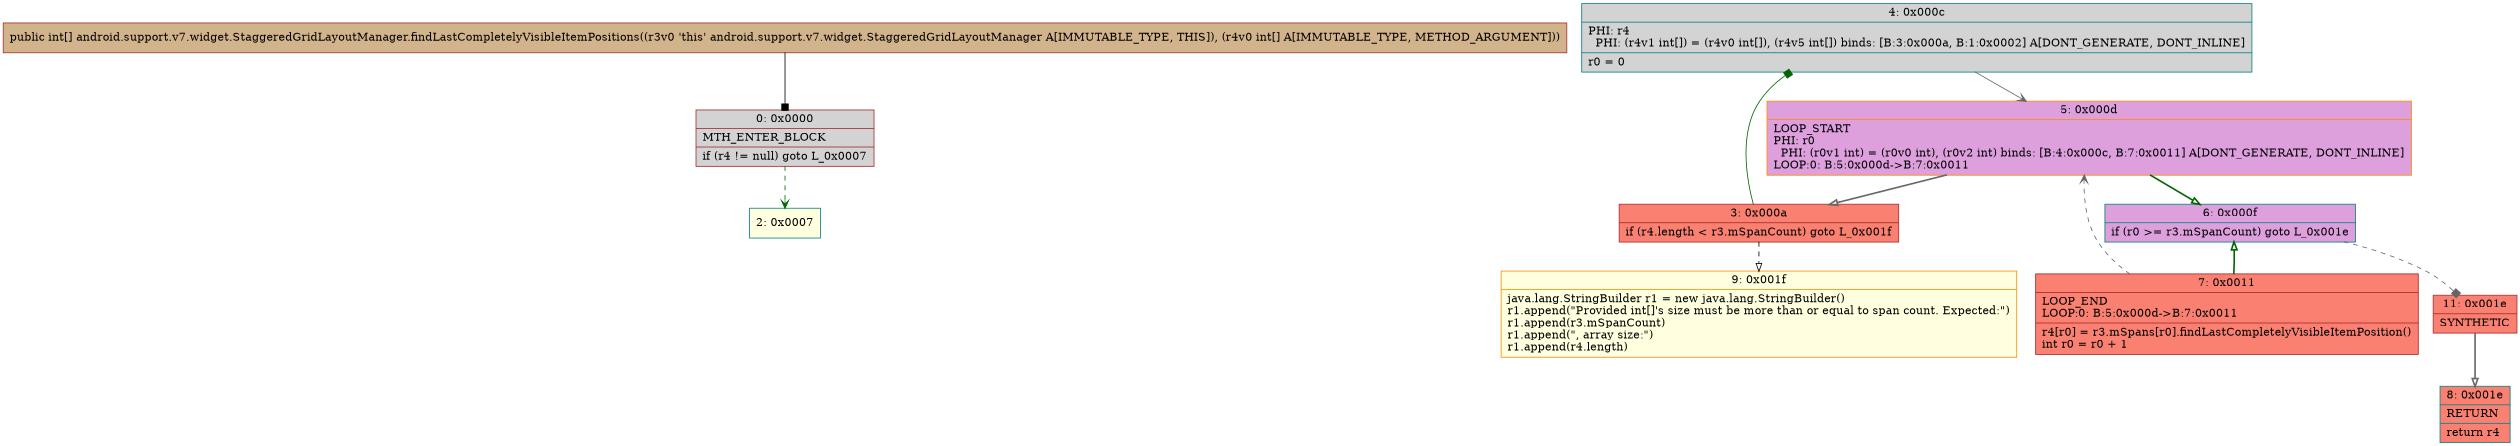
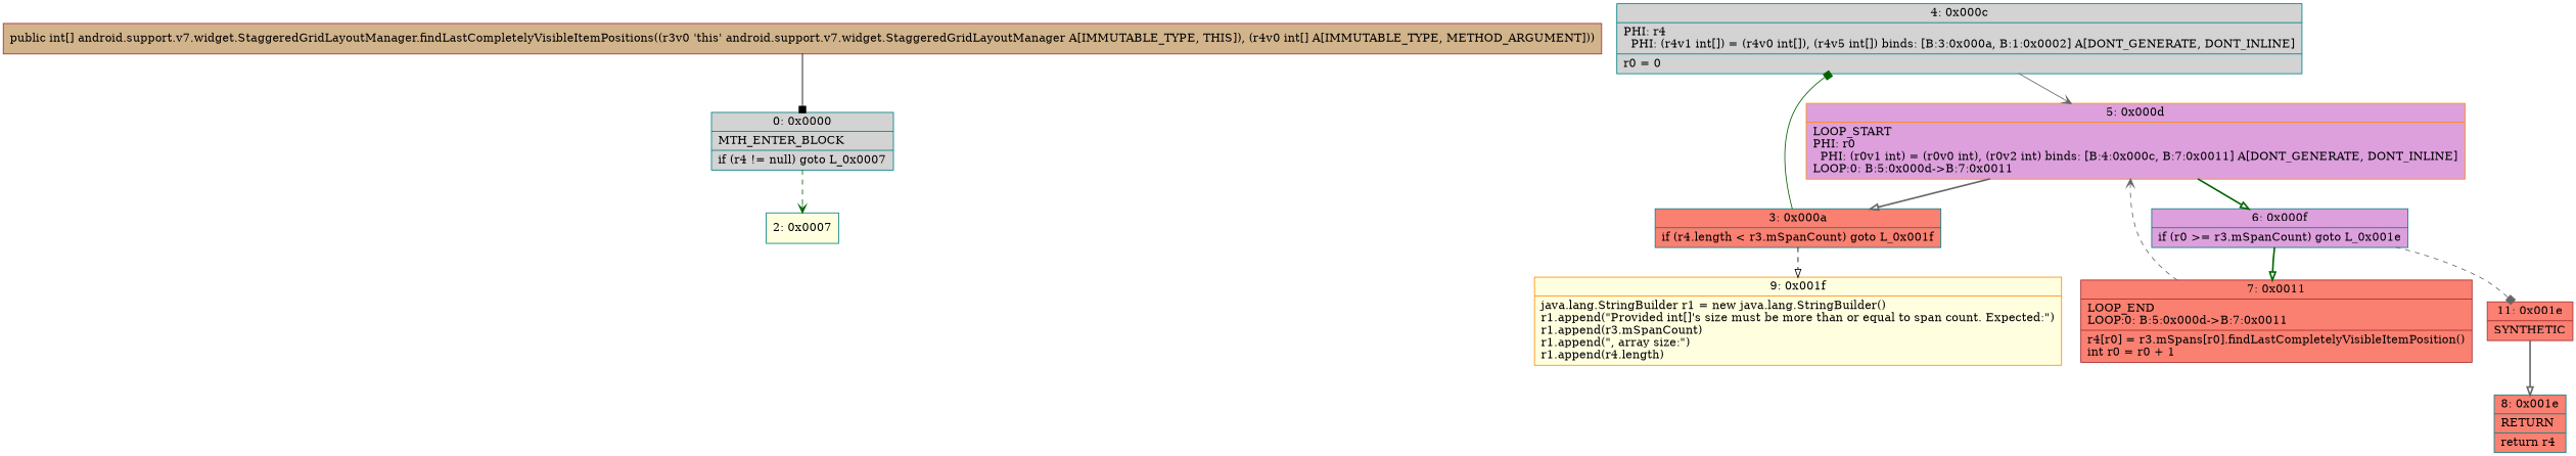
  digraph {
    node [color=brown fillcolor=salmon shape=record style=filled]
    edge [arrowhead=onormal color=gray40 style=dashed]
-   n1 [fillcolor=lightgrey label="{0\:\ 0x0000|MTH_ENTER_BLOCK\l|if (r4 != null) goto L_0x0007\l}"]
+   n1 [color=teal fillcolor=lightgrey label="{0\:\ 0x0000|MTH_ENTER_BLOCK\l|if (r4 != null) goto L_0x0007\l}"]
    n2 [color=teal fillcolor=lightyellow label="{2\:\ 0x0007}"]
    n3 [color=teal fillcolor=lightgrey label="{4\:\ 0x000c|PHI: r4 \l  PHI: (r4v1 int[]) = (r4v0 int[]), (r4v5 int[]) binds: [B:3:0x000a, B:1:0x0002] A[DONT_GENERATE, DONT_INLINE]\l|r0 = 0\l}"]
    n4 [color=darkorange fillcolor=plum label="{5\:\ 0x000d|LOOP_START\lPHI: r0 \l  PHI: (r0v1 int) = (r0v0 int), (r0v2 int) binds: [B:4:0x000c, B:7:0x0011] A[DONT_GENERATE, DONT_INLINE]\lLOOP:0: B:5:0x000d\-\>B:7:0x0011\l}"]
-   n5 [label="{3\:\ 0x000a|if (r4.length \< r3.mSpanCount) goto L_0x001f\l}"]
+   n5 [color=teal label="{3\:\ 0x000a|if (r4.length \< r3.mSpanCount) goto L_0x001f\l}"]
    n6 [color=darkorange fillcolor=lightyellow label="{9\:\ 0x001f|java.lang.StringBuilder r1 = new java.lang.StringBuilder()\lr1.append(\"Provided int[]'s size must be more than or equal to span count. Expected:\")\lr1.append(r3.mSpanCount)\lr1.append(\", array size:\")\lr1.append(r4.length)\l}"]
    n7 [color=teal fillcolor=plum label="{6\:\ 0x000f|if (r0 \>= r3.mSpanCount) goto L_0x001e\l}"]
    n8 [label="{7\:\ 0x0011|LOOP_END\lLOOP:0: B:5:0x000d\-\>B:7:0x0011\l|r4[r0] = r3.mSpans[r0].findLastCompletelyVisibleItemPosition()\lint r0 = r0 + 1\l}"]
    n9 [label="{11\:\ 0x001e|SYNTHETIC\l}"]
    n10 [color=teal label="{8\:\ 0x001e|RETURN\l|return r4\l}"]
    n11 [fillcolor=tan label="{public int[] android.support.v7.widget.StaggeredGridLayoutManager.findLastCompletelyVisibleItemPositions((r3v0 'this' android.support.v7.widget.StaggeredGridLayoutManager A[IMMUTABLE_TYPE, THIS]), (r4v0 int[] A[IMMUTABLE_TYPE, METHOD_ARGUMENT])) }"]
    n1 -> n2 [arrowhead=vee color=darkgreen]
    n3 -> n4 [arrowhead=vee style=solid]
    n4 -> n5 [style=bold]
    n4 -> n7 [color=darkgreen style=bold]
    n5 -> n3 [arrowhead=box color=darkgreen style=solid]
    n5 -> n6 [color=black]
-   n8 -> n7 [color=darkgreen style=bold]
+   n7 -> n8 [color=darkgreen style=bold]
    n7 -> n9 [arrowhead=box]
    n8 -> n4 [arrowhead=vee]
    n9 -> n10 [style=bold]
    n11 -> n1 [arrowhead=box color=black style=solid]
  }
